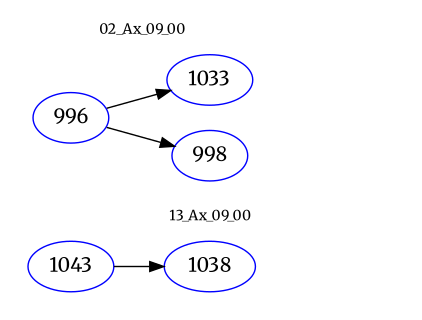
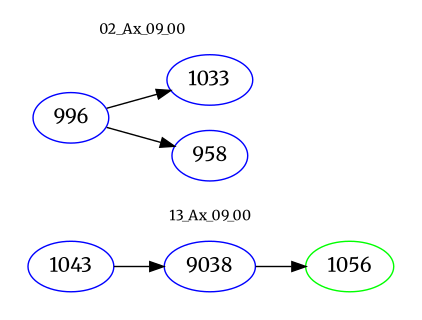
  digraph {
    fontname=Merriweather
    rankdir=LR
    node [color=blue fontname=Merriweather]
    edge [color=black fontname=Merriweather]
-   n1 [label=1038]
+   n1 [label=9038]
    n2 [label=1043]
+   n3 [color=green label=1056]
    n4 [label=996]
-   n5 [label=998]
+   n5 [label=958]
    n6 [label=1033]
    subgraph cluster_1 {
      color=white
      fontsize=10
      label="13_Ax_09_00"
      n1
      n2
+     n3
    }
    subgraph cluster_2 {
      color=white
      fontsize=10
      label="02_Ax_09_00"
      n4
      n5
      n6
    }
+   n1 -> n3
    n2 -> n1
    n4 -> n5
    n4 -> n6
  }
